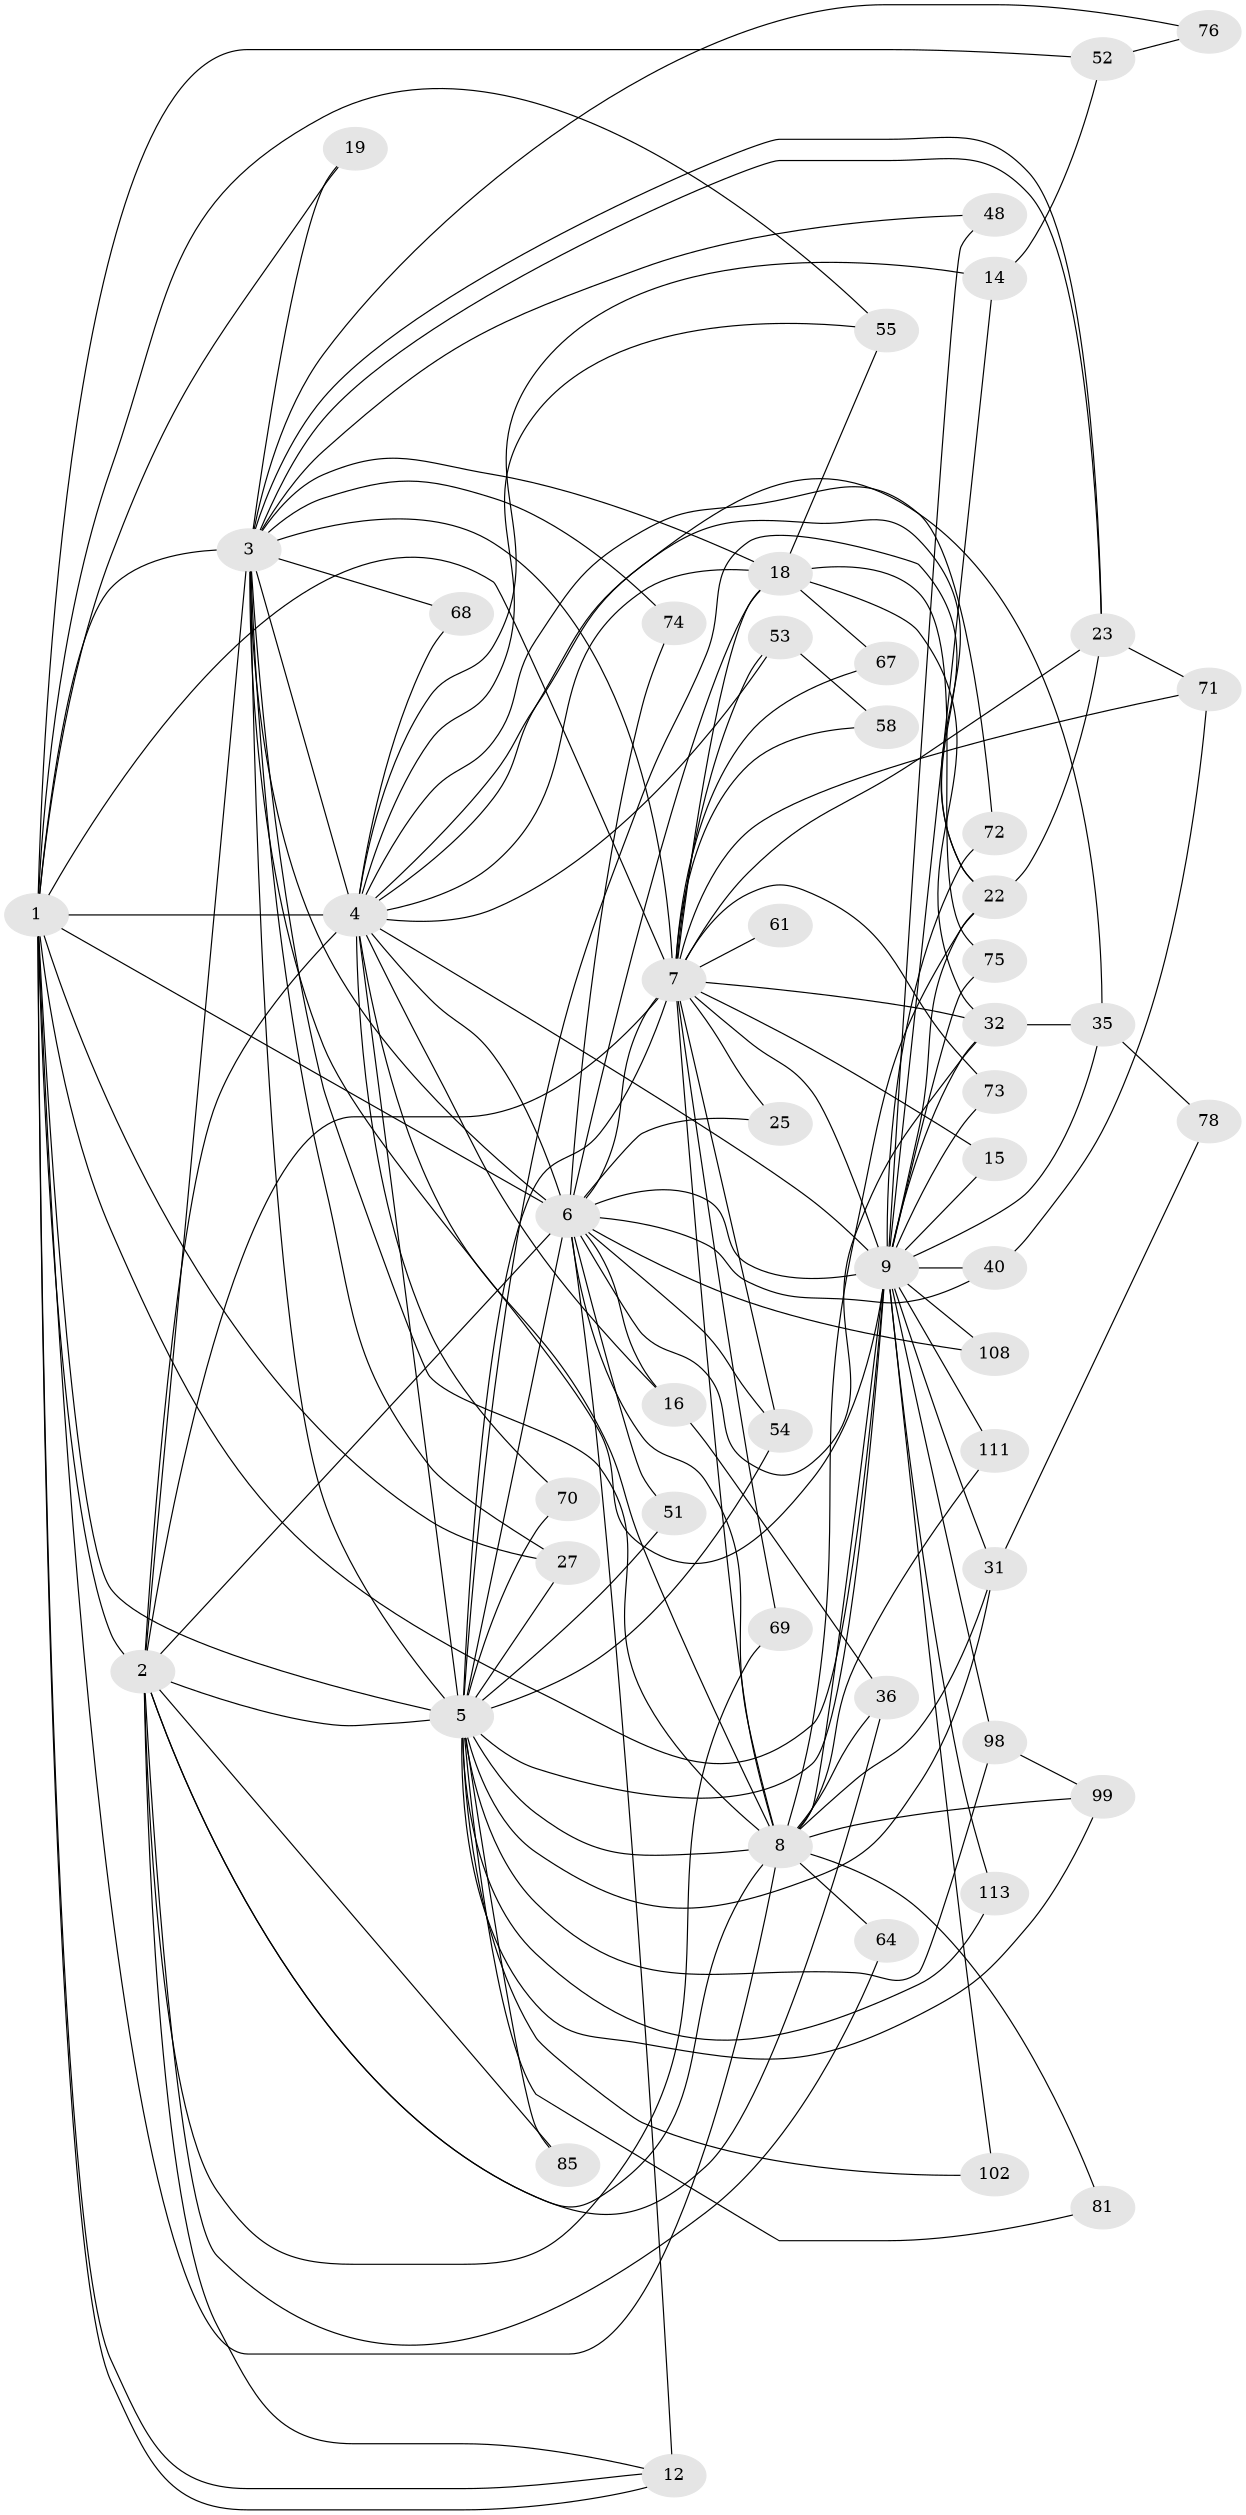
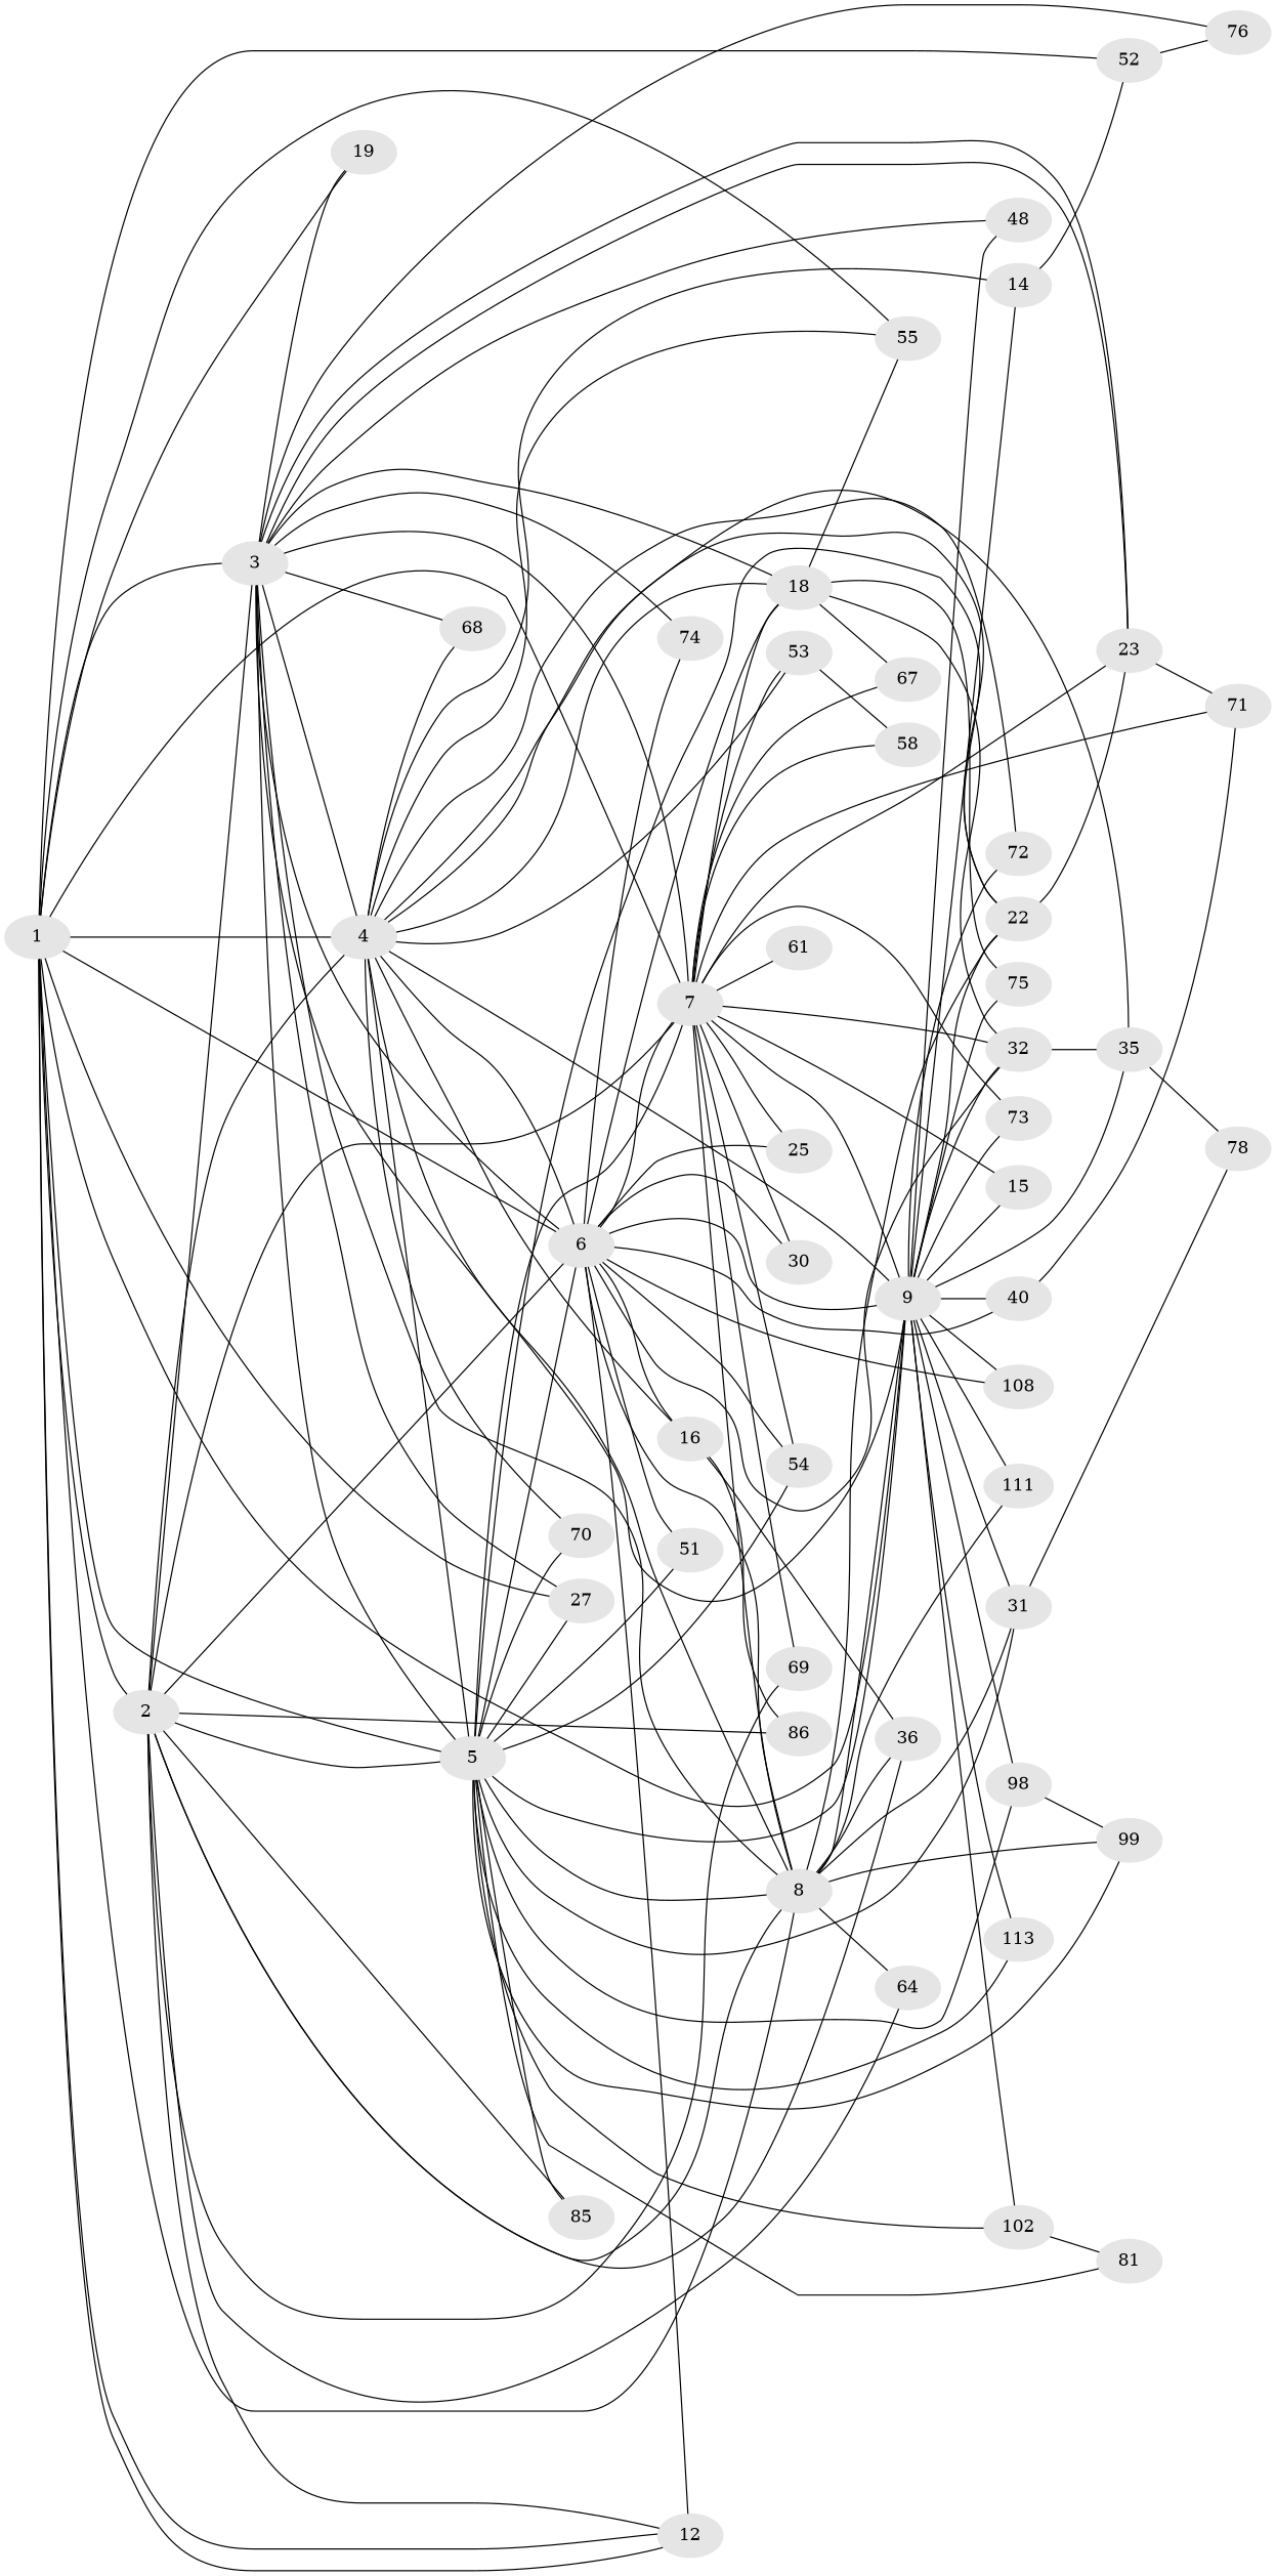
  graph {
    rankdir=LR
    node [color=gray90 style=filled]
    1 [super="+34+42"]
    2
    3 [super="+45+60"]
    4 [super="+38+97+33+17+41+39+44+82"]
    5 [super="+49"]
    6 [super="+57+13+29"]
    7 [super="+10"]
    8 [super="+20"]
    9
    12 [super="+59+50"]
    19 [super="+62"]
    27 [super="+103"]
    52 [super="+79+65"]
    55
    64
    69
    85
+   86
    36
    18 [super="+21+80"]
    23 [super="+96"]
    48
    68
    74
    76
    14
    16
    22 [super="+77"]
    35 [super="+63+101"]
    53
    70
    72
    31 [super="+112"]
    51
    54
    81 [super="+91"]
    98 [super="+105"]
    99
    102
    113
    25
+   30
    32 [super="+46"]
    40 [super="+104+84"]
    108
    15
    58
    61
    67
    71 [super="+107"]
    73
    111
    75
    78
    1 -- 2
    1 -- 3 [weight=3]
    1 -- 4 [weight=5]
    1 -- 5
    1 -- 6 [weight=2]
    1 -- 7 [weight=4]
    1 -- 8 [weight=2]
    1 -- 9
    1 -- 12
    1 -- 12
    1 -- 19
    1 -- 27
    1 -- 52 [weight=2]
    1 -- 55
    2 -- 3
    2 -- 4 [weight=3]
    2 -- 5
    2 -- 6 [weight=2]
    2 -- 7 [weight=3]
    2 -- 8
    2 -- 12
    2 -- 64
    2 -- 69
    2 -- 85
+   2 -- 86
    2 -- 36
    3 -- 4
    3 -- 5 [weight=2]
    3 -- 6
    3 -- 7 [weight=3]
    3 -- 8
    3 -- 9
    3 -- 19 [weight=2]
    3 -- 27
    3 -- 18
    3 -- 23
    3 -- 23
    3 -- 48
    3 -- 68
    3 -- 74
    3 -- 76
    4 -- 5
    4 -- 6
    4 -- 8
    4 -- 9
    4 -- 55
    4 -- 18
    4 -- 68
    4 -- 14 [weight=2]
    4 -- 16 [weight=2]
    4 -- 22
    4 -- 35 [weight=2]
    4 -- 53
    4 -- 70
    4 -- 72
    5 -- 6
    5 -- 7 [weight=2]
    5 -- 8
    5 -- 9
    5 -- 27
    5 -- 85
    5 -- 22
    5 -- 70
    5 -- 31
    5 -- 51
    5 -- 54
    5 -- 81 [weight=2]
    5 -- 98
    5 -- 99
    5 -- 102
    5 -- 113
    6 -- 7 [weight=2]
    6 -- 8
    6 -- 9
    6 -- 12
    6 -- 18 [weight=2]
    6 -- 74
    6 -- 16
    6 -- 51
    6 -- 54
    6 -- 25
+   6 -- 30
    6 -- 32
    6 -- 40
    6 -- 108
    7 -- 8 [weight=2]
    7 -- 9 [weight=2]
    7 -- 69
    7 -- 18 [weight=2]
    7 -- 23
    7 -- 53
    7 -- 54
    7 -- 25
+   7 -- 30
    7 -- 32
    7 -- 15
    7 -- 58
    7 -- 61
    7 -- 67
    7 -- 71
    7 -- 73
    8 -- 9
    8 -- 64
    8 -- 36
    8 -- 22
    8 -- 31
-   8 -- 81
+   102 -- 81
    8 -- 99
    8 -- 111
    9 -- 48
    9 -- 14
    9 -- 22
    9 -- 35
    9 -- 72
    9 -- 31
    9 -- 98
    9 -- 102
    9 -- 113
    9 -- 32
    9 -- 40 [weight=2]
    9 -- 108
    9 -- 15
    9 -- 73
    9 -- 111
    9 -- 75
    52 -- 76
    18 -- 55
    18 -- 32
    18 -- 67
    18 -- 75
    23 -- 71
    14 -- 52
+   16 -- 86
    16 -- 36
    22 -- 23
    35 -- 78
    53 -- 58
    31 -- 78
    98 -- 99
    32 -- 35
    40 -- 71
  }
